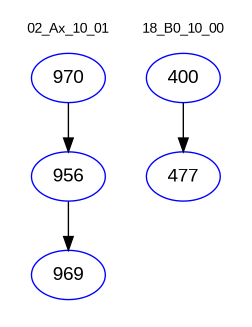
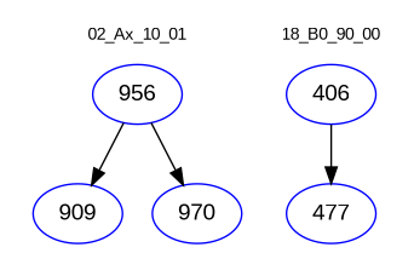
  digraph {
    fontname="Liberation Sans"
    node [color=blue fontname="Liberation Sans"]
    edge [color=black fontname="Liberation Sans"]
    n1 [label=956]
-   n2 [label=969]
+   n2 [label=909]
    n3 [label=970]
-   n4 [label=400]
+   n4 [label=406]
    n5 [label=477]
    subgraph cluster_1 {
      color=white
      fontsize=10
      label="02_Ax_10_01"
      n1
      n2
      n3
    }
    subgraph cluster_2 {
      color=white
      fontsize=10
-     label="18_B0_10_00"
+     label="18_B0_90_00"
      n4
      n5
    }
    n1 -> n2
-   n3 -> n1
+   n1 -> n3
    n4 -> n5
  }
